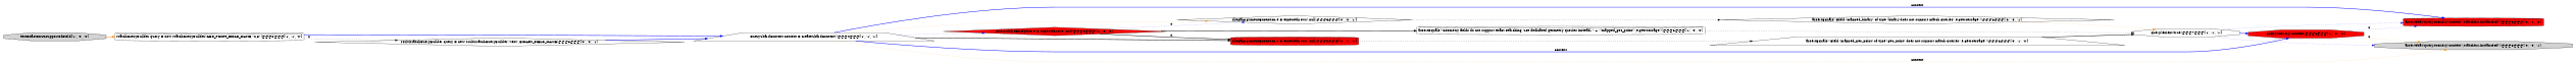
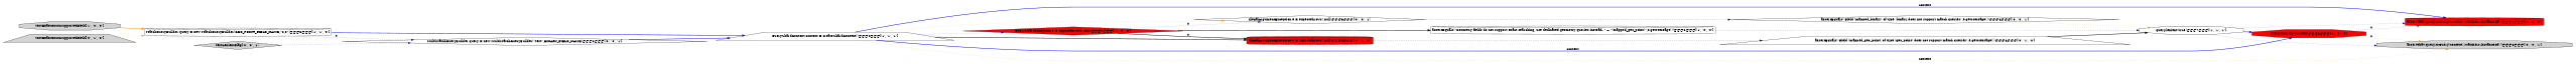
  digraph {
    rankdir=LR
    node [fillcolor=white shape=diamond style=filled]
    edge [color=blue style=dotted]
    n1 [fillcolor=red label="QueryShardException e = expectThrows(,null)@@@5@@@['1', '0', '0']"]
    n2 [label="assertEquals(\"Geometry fields do not support exact searching, use dedicated geometry queries instead: \" + \"(mapped_geo_point(\",e.getMessage())@@@6@@@['1', '0', '0']" shape=cylinder]
    n3 [fillcolor=red label="IllegalArgumentException e = expectThrows(,null)@@@5@@@['0', '1', '0']" shape=cylinder]
    n4 [label="IllegalArgumentException e = expectThrows(,null)@@@5@@@['0', '0', '1']"]
    n5 [label="query.lenient(true)@@@7@@@['1', '1', '1']" shape=octagon]
    n6 [label="assertEquals(\"Field (mapped_geo_point( of type (geo_point( does not support match queries\",e.getMessage())@@@6@@@['0', '1', '0']" shape=trapezium]
    n7 [label="assertEquals(\"Field (mapped_binary( of type (binary does not support match queries\",e.getMessage())@@@6@@@['0', '0', '1']"]
    n8 [fillcolor=red label="assertThat(query.toQuery(context),Matchers.instanceOf())@@@8@@@['0', '1', '0']" shape=cylinder]
    n9 [fillcolor=lightgray label="assertThat(query.toQuery(context),Matchers.instanceOf())@@@8@@@['0', '0', '1']" shape=octagon]
    n10 [fillcolor=red label="query.toQuery(context)@@@8@@@['1', '0', '0']" shape=octagon]
    n11 [fillcolor=lightgray label="testExactOnUnsupportedField['1', '0', '0']" shape=octagon]
    n12 [label="MatchQueryBuilder query = new MatchQueryBuilder(GEO_POINT_FIELD_NAME,\"2,3\")@@@3@@@['1', '1', '0']" shape=cylinder]
    n13 [label="MultiMatchQueryBuilder query = new MultiMatchQueryBuilder(\"test\",BINARY_FIELD_NAME)@@@3@@@['0', '0', '1']"]
    n14 [label="QueryShardContext context = createShardContext()@@@4@@@['1', '1', '1']" shape=trapezium]
+   n15 [fillcolor=lightgray label="testExactOnUnsupportedField['0', '1', '0']" shape=trapezium]
+   n16 [fillcolor=lightgray label="testLenientFlag['0', '0', '1']"]
    n1 -> n2 [color=black style=bold]
    n1 -> n3 [color=black label=0 style=bold]
    n1 -> n4 [label=0]
    n2 -> n5 [color=black]
    n3 -> n6 [color=black]
    n4 -> n7 [color=black]
    n5 -> n8
    n5 -> n9
    n5 -> n10 [style=bold]
    n6 -> n5 [color=black style=bold]
    n7 -> n5 [color=darkorange]
    n10 -> n8 [label=0]
    n10 -> n9 [color=darkorange label=0]
    n11 -> n12 [color=darkorange style=bold]
    n12 -> n13 [color=black label=0]
    n12 -> n14 [style=bold]
    n13 -> n14 [style=bold]
    n14 -> n1
    n14 -> n3 [color=black style=bold]
    n14 -> n4 [color=darkorange]
    n14 -> n8 [label=context style=bold]
    n14 -> n9 [color=darkorange label=context]
    n14 -> n10 [label=context style=bold]
+   n15 -> n12 [color=darkorange]
+   n16 -> n13
  }
